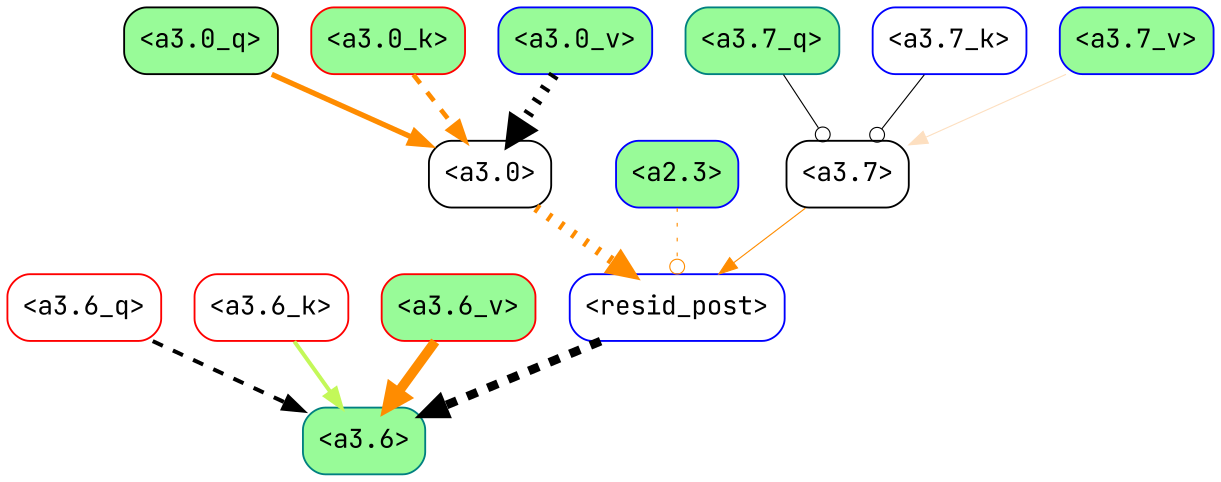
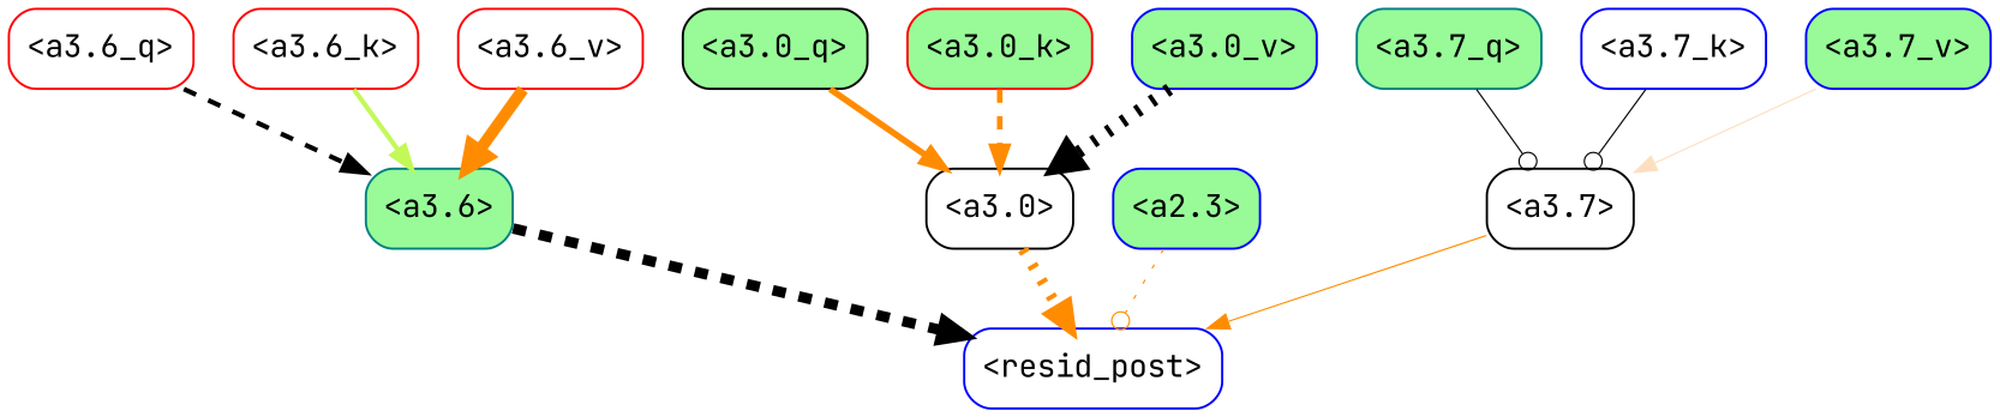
  strict digraph {
    fontname="JetBrains Mono"
    splines=true
    node [color=blue fillcolor=white fontname="JetBrains Mono" shape=box style="filled, rounded"]
    edge [arrowhead=normal color=darkorange fontname="JetBrains Mono" penwidth=0.6 style=solid]
    "<a3.7>" [color=black]
    "<resid_post>"
    "<a3.6>" [color=teal fillcolor=palegreen]
    "<a3.0>" [color=black]
    "<a2.3>" [fillcolor=palegreen]
    "<a3.7_q>" [color=teal fillcolor=palegreen]
    "<a3.6_q>" [color=red]
    "<a3.0_q>" [color=black fillcolor=palegreen]
    "<a3.7_k>"
    "<a3.6_k>" [color=red]
    "<a3.0_k>" [color=red fillcolor=palegreen]
    "<a3.7_v>" [fillcolor=palegreen]
-   "<a3.6_v>" [color=red fillcolor=palegreen]
+   "<a3.6_v>" [color=red]
    "<a3.0_v>" [fillcolor=palegreen]
    "<a3.7>" -> "<resid_post>"
-   "<resid_post>" -> "<a3.6>" [color=black penwidth=4.752790808677673 style=dashed]
+   "<a3.6>" -> "<resid_post>" [color=black penwidth=4.752790808677673 style=dashed]
    "<a3.0>" -> "<resid_post>" [penwidth=4.897669434547424 style=dotted]
    "<a2.3>" -> "<resid_post>" [arrowhead=odot style=dotted]
    "<a3.7_q>" -> "<a3.7>" [arrowhead=odot color=black]
    "<a3.6_q>" -> "<a3.6>" [color=black penwidth=2.160832464694977 style=dashed]
    "<a3.0_q>" -> "<a3.0>" [penwidth=2.870753765106201]
    "<a3.7_k>" -> "<a3.7>" [arrowhead=odot color=black]
    "<a3.6_k>" -> "<a3.6>" [color="#c3f859" penwidth=2.13908451795578 arrowhead="" style=""]
    "<a3.0_k>" -> "<a3.0>" [penwidth=2.520303964614868 style=dashed]
    "<a3.7_v>" -> "<a3.7>" [color="#fddfc0" arrowhead="" style=""]
    "<a3.6_v>" -> "<a3.6>" [penwidth=5.297133803367615]
    "<a3.0_v>" -> "<a3.0>" [color=black penwidth=5.680712580680847 style=dotted]
  }
